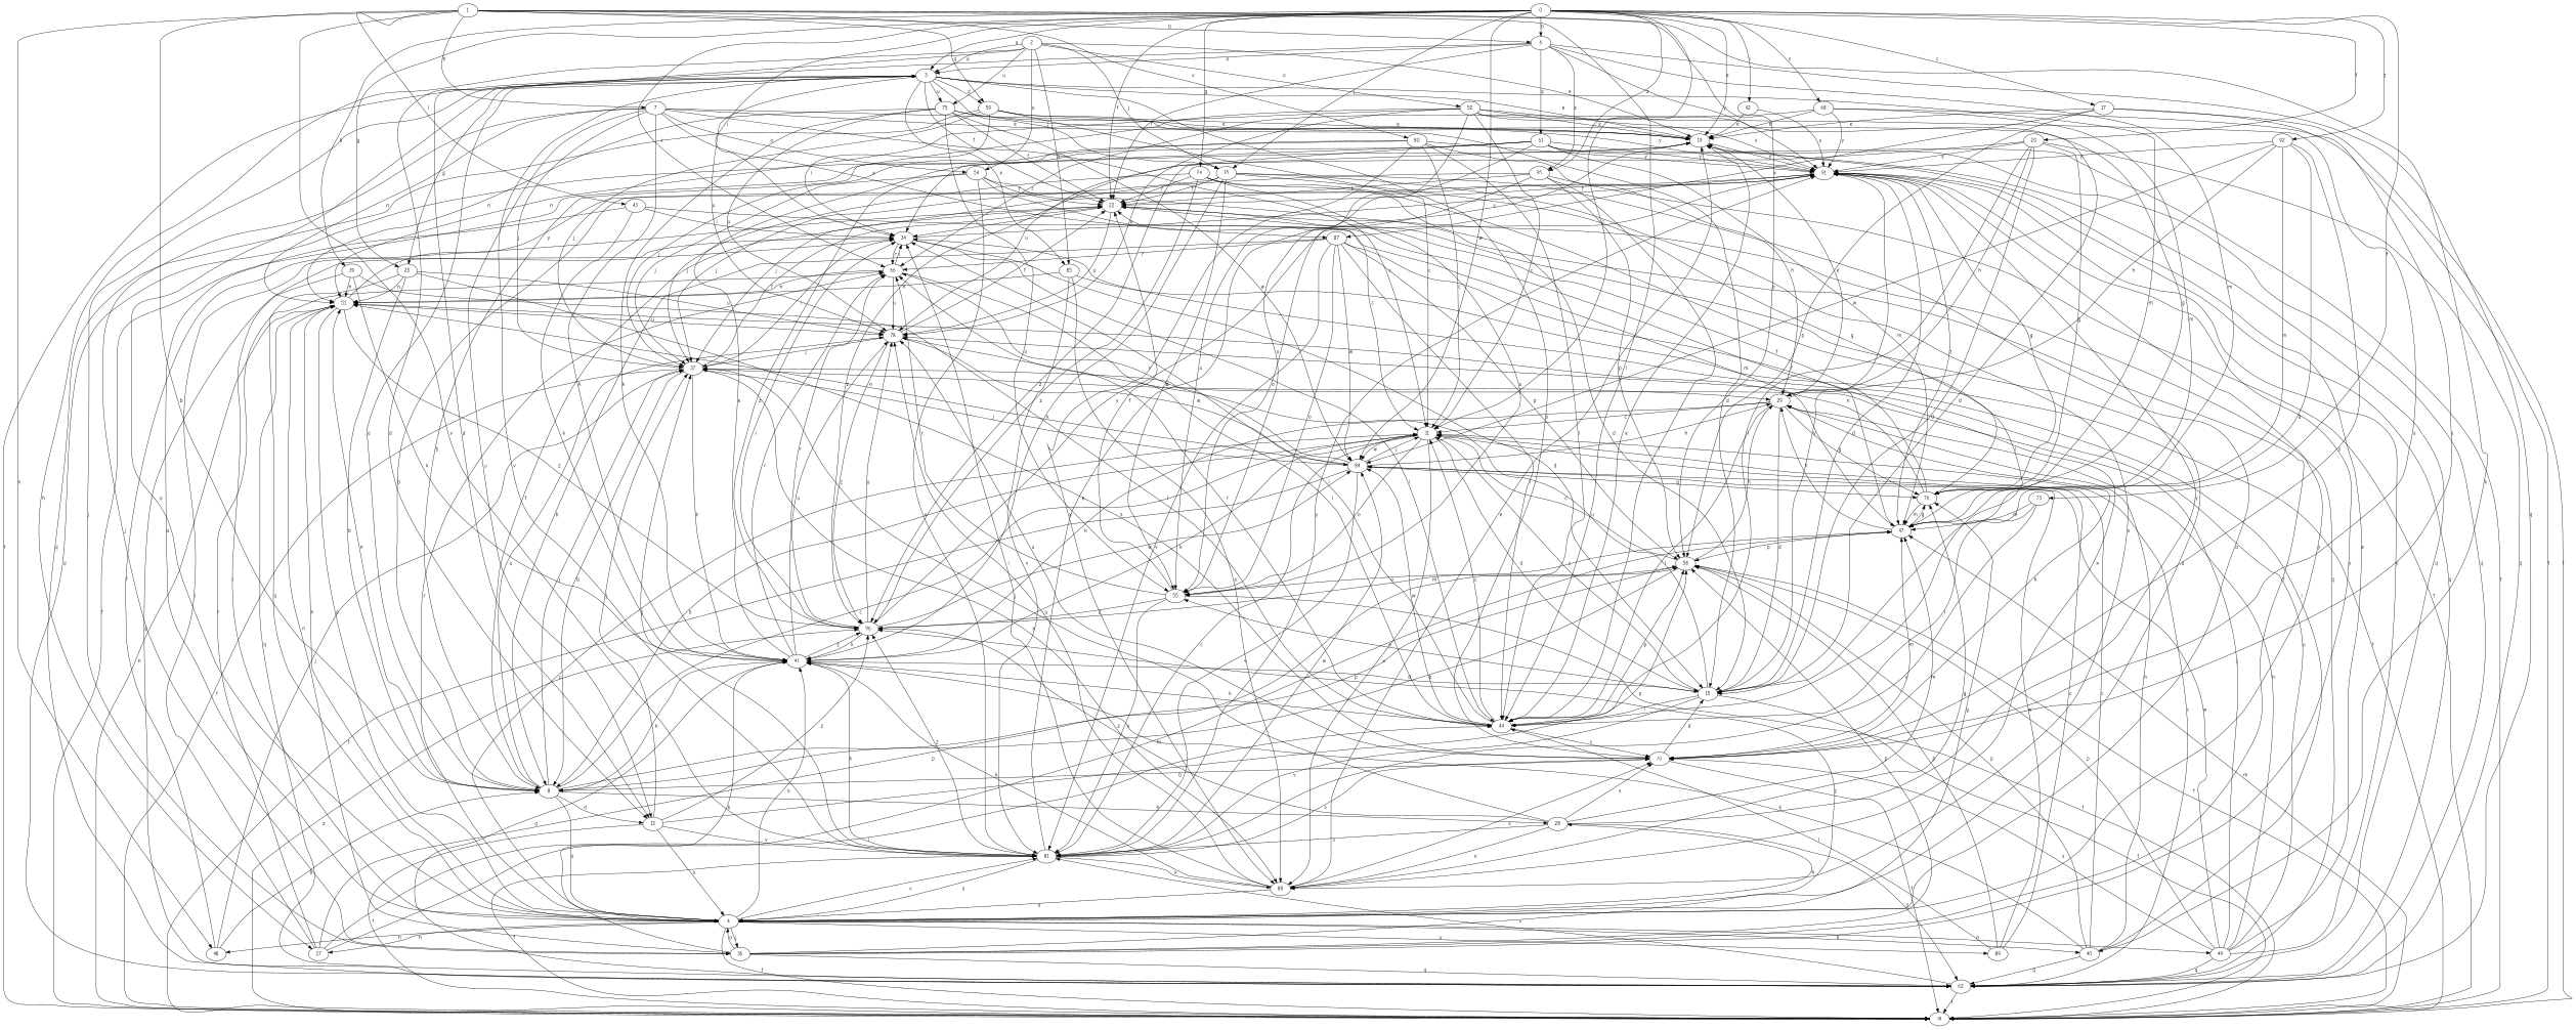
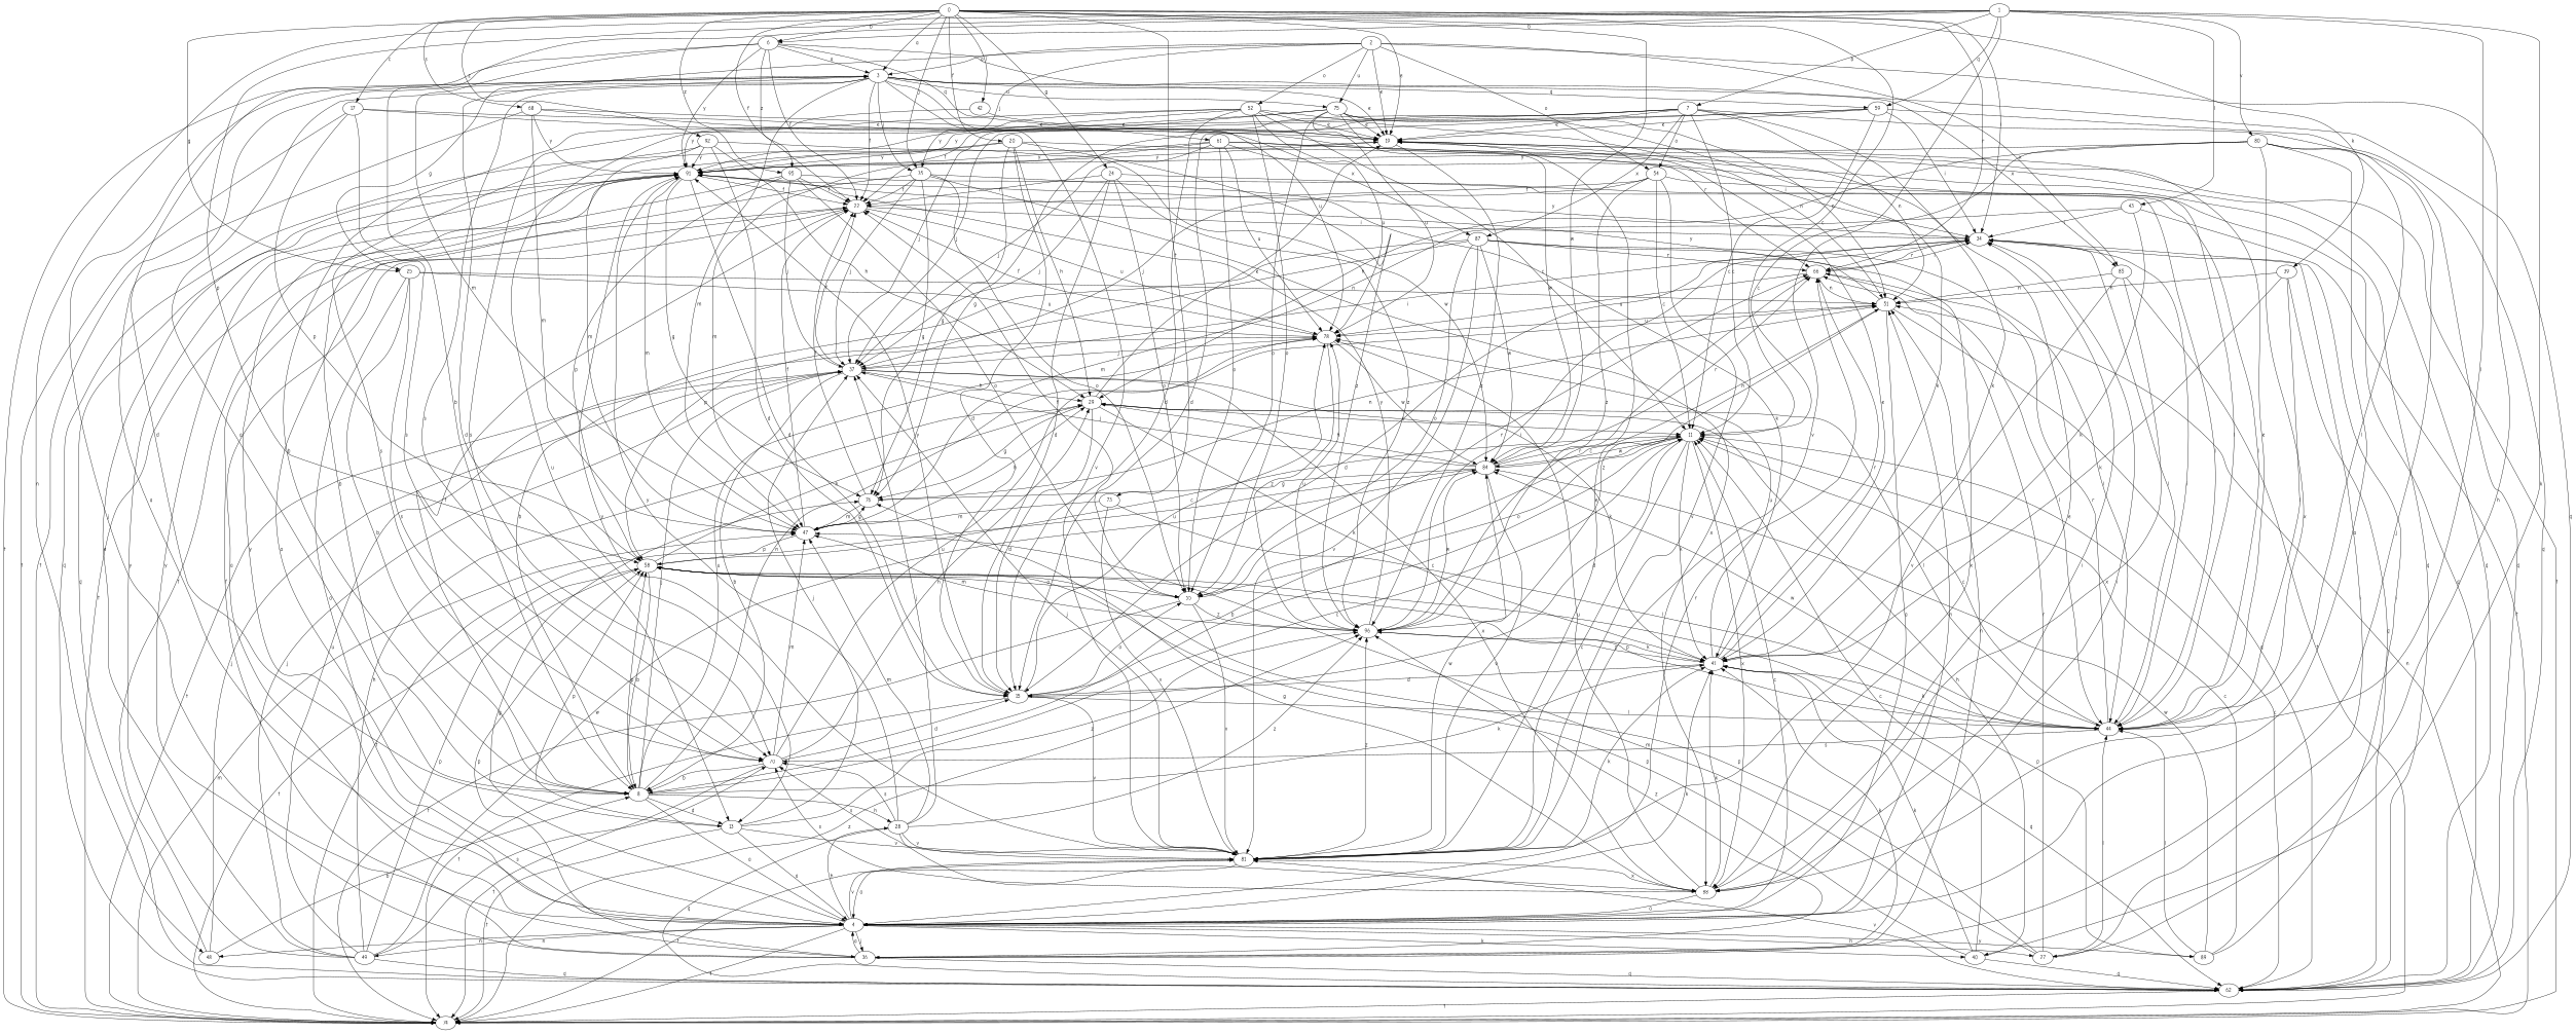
  strict digraph {
    fontname="Comic Neue"
    node [fontname="Comic Neue"]
    edge [fontname="Comic Neue"]
    0
    3
    6
    n4 [label=17]
    11
    19
    20
    22
    24
    25
    34
    35
    39
    42
    66
    68
    73
    84
    92
    95
    59
    81
    75
    85
    36
    47
    70
    74
    n29 [label=78]
    13
    91
    61
    62
    58
    87
    8
    41
    15
    55
    88
    96
    44
    n43 [label=76]
    29
    4
    37
    51
    1
    7
    40
    43
    48
    80
    54
    28
    2
    27
    52
    49
    89
    0 -> 3 [label=a]
    0 -> 6 [label=b]
    0 -> n4 [label=c]
    0 -> 11 [label=c]
    0 -> 19 [label=e]
    0 -> 20 [label=f]
    0 -> 22 [label=f]
    0 -> 24 [label=g]
    0 -> 25 [label=g]
    0 -> 34 [label=i]
    0 -> 35 [label=j]
    0 -> 39 [label=k]
    0 -> 42 [label=l]
    0 -> 66 [label=r]
    0 -> 68 [label=s]
    0 -> 73 [label=t]
    0 -> 84 [label=w]
    0 -> 92 [label=z]
    0 -> 95 [label=z]
    3 -> 19 [label=e]
    3 -> 22 [label=f]
    3 -> 25 [label=g]
    3 -> 35 [label=j]
    3 -> 59 [label=q]
    3 -> 81 [label=v]
    3 -> 75 [label=u]
    3 -> 85 [label=x]
    3 -> 36 [label=j]
    3 -> 47 [label=m]
    3 -> 70 [label=s]
    3 -> 74 [label=t]
    3 -> n29 [label=u]
    6 -> 3 [label=a]
    6 -> 22 [label=f]
    6 -> 95 [label=z]
    6 -> 47 [label=m]
    6 -> 13 [label=d]
    6 -> 91 [label=y]
    6 -> 61 [label=q]
    6 -> 62 [label=q]
    n4 -> 19 [label=e]
    n4 -> 70 [label=s]
    n4 -> 74 [label=t]
    n4 -> 58 [label=p]
    n4 -> 87 [label=x]
    11 -> 84 [label=w]
    11 -> 81 [label=c]
    11 -> 8 [label=b]
    11 -> 41 [label=k]
    11 -> 15 [label=d]
    11 -> 55 [label=o]
    11 -> 88 [label=x]
    19 -> 91 [label=y]
    19 -> 62 [label=q]
    19 -> 96 [label=z]
    20 -> 91 [label=y]
    20 -> 62 [label=q]
    20 -> 15 [label=d]
    20 -> 96 [label=z]
    20 -> 44 [label=l]
    20 -> n43 [label=g]
    20 -> 29 [label=h]
    22 -> 34 [label=i]
    22 -> n29 [label=u]
    22 -> 4 [label=a]
    24 -> 22 [label=f]
    24 -> 15 [label=d]
    24 -> 55 [label=o]
    24 -> 96 [label=z]
    24 -> 44 [label=l]
    24 -> 37 [label=j]
    25 -> 70 [label=s]
    25 -> n29 [label=u]
    25 -> 8 [label=b]
    25 -> 4 [label=a]
    25 -> 51 [label=n]
    34 -> 66 [label=r]
    34 -> 91 [label=y]
    34 -> 15 [label=d]
    34 -> 44 [label=l]
    35 -> 22 [label=f]
    35 -> 41 [label=k]
    35 -> 55 [label=o]
    35 -> 88 [label=x]
    35 -> n43 [label=g]
    35 -> 4 [label=a]
    35 -> 37 [label=j]
    39 -> 62 [label=q]
    39 -> 41 [label=k]
    39 -> 44 [label=l]
    39 -> 51 [label=n]
    42 -> 19 [label=e]
    42 -> 91 [label=y]
    66 -> 34 [label=i]
    66 -> n29 [label=u]
    66 -> 44 [label=l]
    66 -> 51 [label=n]
    68 -> 19 [label=e]
    68 -> 66 [label=r]
    68 -> 47 [label=m]
    68 -> 74 [label=t]
    68 -> 91 [label=y]
    73 -> 81 [label=v]
    73 -> 47 [label=m]
    73 -> 44 [label=l]
    84 -> 11 [label=c]
    84 -> 66 [label=r]
    84 -> 81 [label=v]
    84 -> 74 [label=t]
    84 -> n43 [label=g]
    84 -> 29 [label=h]
    84 -> 37 [label=j]
    84 -> 51 [label=n]
    92 -> 84 [label=w]
    92 -> 47 [label=m]
    92 -> 70 [label=s]
    92 -> 91 [label=y]
    92 -> 15 [label=d]
    92 -> 29 [label=h]
    95 -> 22 [label=f]
    95 -> 74 [label=t]
    95 -> 58 [label=p]
    95 -> 55 [label=o]
    95 -> 44 [label=l]
    95 -> 37 [label=j]
    59 -> 11 [label=c]
    59 -> 19 [label=e]
    59 -> 34 [label=i]
    59 -> 62 [label=q]
    59 -> 15 [label=d]
    59 -> 37 [label=j]
    81 -> 19 [label=e]
    81 -> 84 [label=w]
    81 -> 70 [label=s]
    81 -> 74 [label=t]
    81 -> 91 [label=y]
    81 -> 41 [label=k]
    81 -> 88 [label=x]
    81 -> 96 [label=z]
    81 -> 4 [label=a]
    81 -> 37 [label=j]
    75 -> 19 [label=e]
    75 -> 22 [label=f]
    75 -> 84 [label=w]
    75 -> n29 [label=u]
    75 -> 91 [label=y]
    75 -> 41 [label=k]
    75 -> 55 [label=o]
    75 -> 51 [label=n]
    85 -> 81 [label=v]
    85 -> 74 [label=t]
    85 -> 88 [label=x]
    85 -> 51 [label=n]
    36 -> 22 [label=f]
    36 -> 91 [label=y]
    36 -> 62 [label=q]
    36 -> 58 [label=p]
    36 -> 41 [label=k]
    36 -> 96 [label=z]
    36 -> 4 [label=a]
    36 -> 51 [label=n]
    47 -> 22 [label=f]
    47 -> 58 [label=p]
    47 -> n43 [label=g]
    47 -> 29 [label=h]
    70 -> 47 [label=m]
    70 -> 74 [label=t]
    70 -> n29 [label=u]
    70 -> 8 [label=b]
    70 -> 15 [label=d]
    70 -> 29 [label=h]
    74 -> 47 [label=m]
    74 -> 96 [label=z]
    74 -> 51 [label=n]
    n29 -> 22 [label=f]
    n29 -> 84 [label=w]
    n29 -> 96 [label=z]
    n29 -> 37 [label=j]
    13 -> 81 [label=v]
    13 -> 74 [label=t]
    13 -> 58 [label=p]
    13 -> 96 [label=z]
    13 -> 4 [label=a]
    13 -> 37 [label=j]
    91 -> 22 [label=f]
-   91 -> 47 [label=z]
+   91 -> 47 [label=m]
    91 -> 62 [label=q]
    91 -> 8 [label=b]
    91 -> 15 [label=d]
    91 -> n43 [label=g]
    61 -> 34 [label=i]
    61 -> 47 [label=m]
    61 -> 74 [label=t]
    61 -> n29 [label=u]
    61 -> 91 [label=y]
    61 -> 62 [label=q]
    61 -> 55 [label=o]
    61 -> 37 [label=j]
    62 -> 11 [label=c]
    62 -> 81 [label=v]
    62 -> 74 [label=t]
    58 -> 11 [label=c]
    58 -> 74 [label=t]
    58 -> 8 [label=b]
    58 -> 55 [label=o]
    58 -> 29 [label=h]
    87 -> 66 [label=r]
    87 -> 84 [label=w]
    87 -> 81 [label=v]
    87 -> 58 [label=p]
    87 -> 8 [label=b]
    87 -> 55 [label=o]
    87 -> 88 [label=x]
    87 -> 44 [label=l]
    8 -> 3 [label=a]
    8 -> 11 [label=c]
    8 -> 22 [label=f]
    8 -> n29 [label=u]
    8 -> 13 [label=d]
    8 -> 58 [label=p]
    8 -> 41 [label=k]
    8 -> 4 [label=a]
    8 -> 37 [label=j]
    8 -> 51 [label=n]
    8 -> 28 [label=h]
    41 -> 19 [label=e]
    41 -> 66 [label=r]
    41 -> n29 [label=u]
    41 -> 62 [label=q]
    41 -> 15 [label=d]
    41 -> 96 [label=z]
    15 -> 11 [label=c]
    15 -> 81 [label=v]
    15 -> 74 [label=t]
    15 -> n29 [label=u]
    15 -> 91 [label=y]
    15 -> 55 [label=o]
    15 -> 44 [label=l]
    55 -> 22 [label=f]
    55 -> 66 [label=r]
    55 -> 81 [label=v]
    55 -> 74 [label=t]
    55 -> 96 [label=z]
    88 -> 19 [label=e]
    88 -> 34 [label=i]
    88 -> 70 [label=s]
    88 -> n29 [label=u]
    88 -> 41 [label=k]
    88 -> n43 [label=g]
    88 -> 4 [label=a]
    96 -> 34 [label=i]
    96 -> 66 [label=r]
    96 -> 84 [label=w]
    96 -> 47 [label=m]
    96 -> n29 [label=u]
    96 -> 91 [label=y]
    96 -> 41 [label=k]
    44 -> 11 [label=c]
    44 -> 19 [label=e]
    44 -> 34 [label=i]
    44 -> 66 [label=r]
    44 -> 84 [label=w]
    44 -> 70 [label=s]
    44 -> 58 [label=p]
    44 -> 41 [label=k]
    n43 -> 22 [label=f]
    n43 -> 47 [label=m]
    n43 -> 51 [label=n]
    29 -> 11 [label=c]
    29 -> 19 [label=e]
    29 -> 41 [label=k]
    29 -> 15 [label=d]
    29 -> 44 [label=l]
    29 -> n43 [label=g]
    4 -> 3 [label=a]
    4 -> 11 [label=c]
    4 -> 34 [label=i]
    4 -> 66 [label=r]
    4 -> 81 [label=v]
    4 -> 36 [label=j]
    4 -> 74 [label=t]
    4 -> 91 [label=y]
    4 -> 41 [label=k]
    4 -> n43 [label=g]
    4 -> 51 [label=n]
    4 -> 40 [label=k]
    4 -> 48 [label=n]
    4 -> 28 [label=h]
    4 -> 27 [label=h]
    4 -> 49 [label=n]
    4 -> 89 [label=y]
    37 -> 22 [label=f]
    37 -> 34 [label=i]
    37 -> 74 [label=t]
    37 -> 8 [label=b]
    37 -> 41 [label=k]
    37 -> 88 [label=x]
    37 -> 29 [label=h]
    51 -> n29 [label=u]
    51 -> 91 [label=y]
    51 -> 62 [label=q]
    51 -> 96 [label=z]
    51 -> 4 [label=a]
    1 -> 6 [label=b]
    1 -> 59 [label=q]
    1 -> 81 [label=v]
    1 -> 58 [label=p]
    1 -> 8 [label=b]
    1 -> 44 [label=l]
    1 -> 7 [label=b]
    1 -> 40 [label=k]
    1 -> 43 [label=l]
    1 -> 48 [label=n]
    1 -> 80 [label=v]
    7 -> 11 [label=c]
    7 -> 19 [label=e]
    7 -> 36 [label=j]
    7 -> 13 [label=u]
    7 -> 87 [label=x]
    7 -> 41 [label=k]
    7 -> n43 [label=g]
    7 -> 37 [label=j]
    7 -> 51 [label=n]
    7 -> 54 [label=o]
    40 -> 11 [label=c]
-   40 -> 34 [label=i]
+   89 -> 34 [label=i]
    40 -> 62 [label=q]
    40 -> 58 [label=p]
    40 -> 41 [label=k]
    40 -> 29 [label=h]
    43 -> 34 [label=i]
    43 -> 47 [label=m]
    43 -> 74 [label=t]
    43 -> 41 [label=k]
    48 -> 22 [label=f]
    48 -> 8 [label=b]
    48 -> 37 [label=j]
    80 -> 11 [label=c]
    80 -> 91 [label=y]
    80 -> 62 [label=q]
    80 -> 88 [label=x]
    80 -> 44 [label=l]
    80 -> 29 [label=h]
    80 -> 4 [label=a]
    54 -> 11 [label=c]
    54 -> 22 [label=f]
    54 -> 81 [label=v]
    54 -> 62 [label=q]
    54 -> 96 [label=z]
    54 -> 37 [label=j]
    28 -> 81 [label=v]
    28 -> 47 [label=m]
    28 -> 70 [label=s]
    28 -> 91 [label=y]
    28 -> 62 [label=q]
    28 -> 88 [label=x]
    28 -> 96 [label=z]
    28 -> 37 [label=j]
    2 -> 3 [label=a]
    2 -> 19 [label=e]
    2 -> 35 [label=j]
    2 -> 75 [label=u]
    2 -> 85 [label=x]
    2 -> 13 [label=d]
    2 -> 54 [label=o]
    2 -> 27 [label=h]
    2 -> 52 [label=o]
    27 -> 34 [label=i]
    27 -> 66 [label=r]
    27 -> 47 [label=m]
    27 -> 58 [label=p]
    27 -> 44 [label=l]
    52 -> 11 [label=c]
    52 -> 19 [label=e]
    52 -> 70 [label=s]
    52 -> n29 [label=u]
    52 -> 91 [label=y]
    52 -> 8 [label=b]
    52 -> 15 [label=d]
    52 -> 55 [label=o]
    52 -> 51 [label=n]
    49 -> 19 [label=e]
    49 -> 84 [label=w]
    49 -> 70 [label=s]
    49 -> n29 [label=u]
    49 -> 91 [label=y]
    49 -> 62 [label=q]
    49 -> 58 [label=p]
    49 -> 29 [label=h]
    49 -> 37 [label=j]
    89 -> 11 [label=c]
    89 -> 84 [label=w]
    89 -> 58 [label=p]
    89 -> 44 [label=l]
  }
